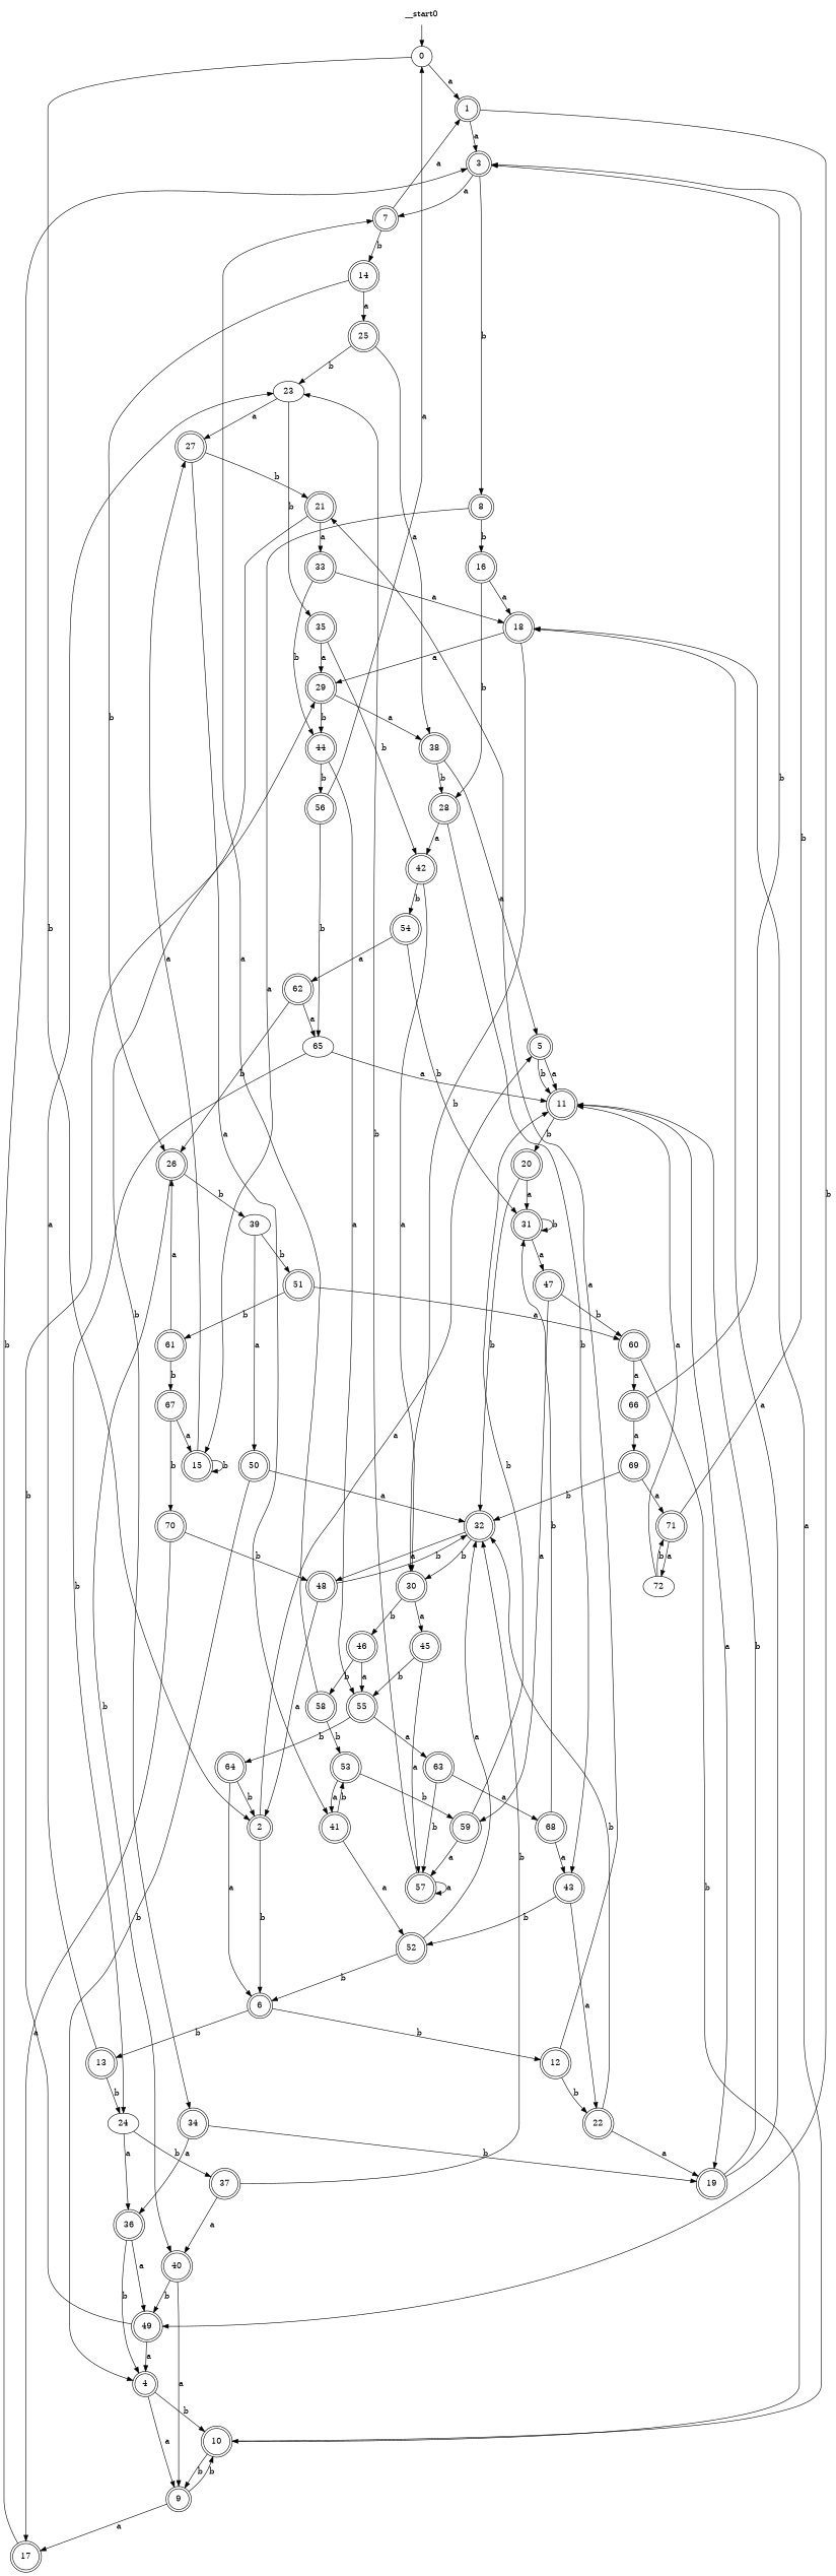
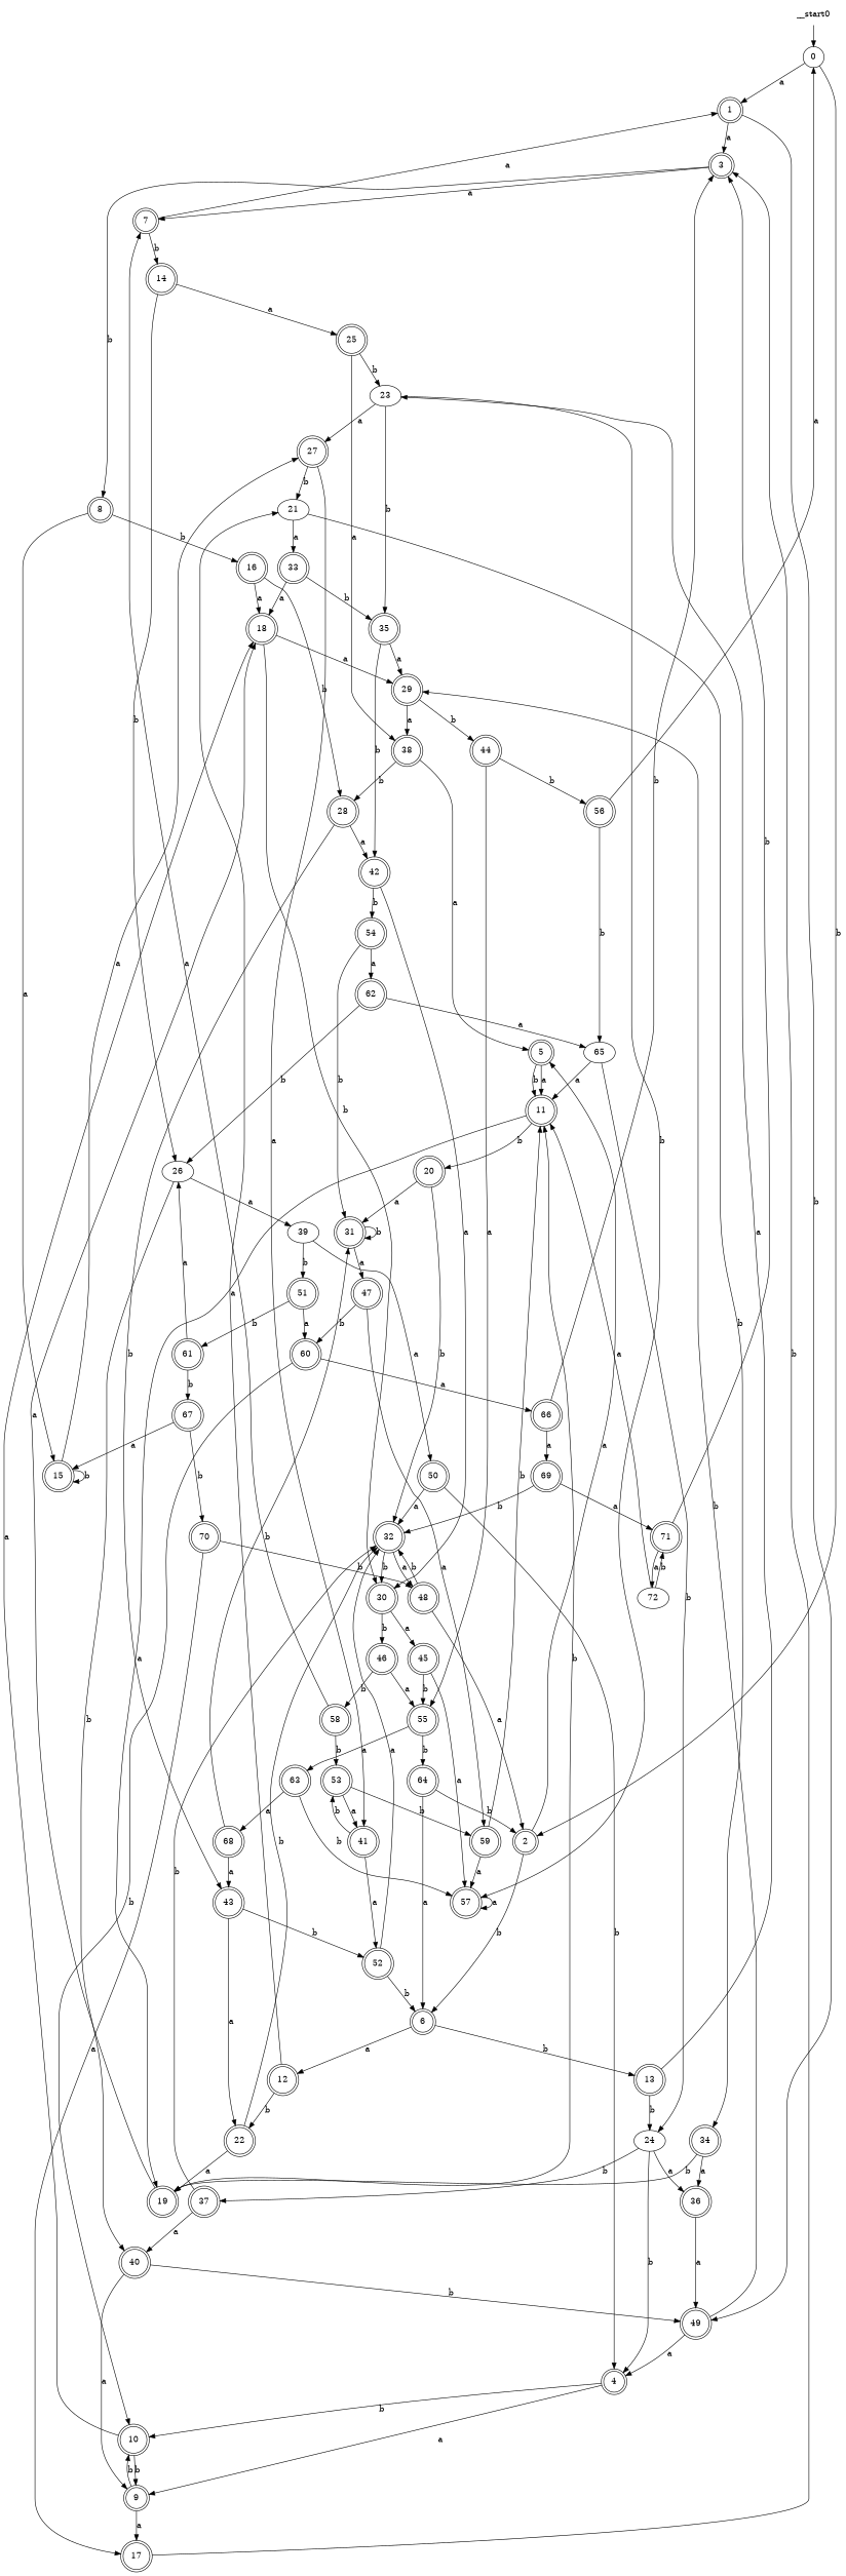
  digraph {
    node [shape=doublecircle]
    __start0 [shape=none]
    0 [shape=circle]
    1
    2
    3
    49
    5
    6
    7
    8
    4
    9
    10
    11
    12
    13
    14
    15
    16
    17
    18
    19
    20
-   21
+   21 [shape=ellipse]
    22
    23 [shape=""]
    24 [shape=""]
    25
-   26
+   26 [shape=ellipse]
    27
    28
    29
    30
    31
    32
    33
    34
    35
    36
    37
    38
    39 [shape=""]
    40
    41
    42
    43
    44
    45
    46
    47
    48
    50
    51
    52
    53
    54
    55
    56
    57
    58
    59
    60
    61
    62
    63
    64
    65 [shape=""]
    66
    67
    68
    69
    70
    71
    72 [shape=""]
    __start0 -> 0
    0 -> 1 [label=a]
    0 -> 2 [label=b]
    1 -> 3 [label=a]
    1 -> 49 [label=b]
    2 -> 5 [label=a]
    2 -> 6 [label=b]
    3 -> 7 [label=a]
    3 -> 8 [label=b]
    49 -> 4 [label=a]
    49 -> 29 [label=b]
    5 -> 11 [label=a]
    5 -> 11 [label=b]
-   6 -> 12 [label=b]
+   6 -> 12 [label=a]
    6 -> 13 [label=b]
    7 -> 1 [label=a]
    7 -> 14 [label=b]
    8 -> 15 [label=a]
    8 -> 16 [label=b]
    4 -> 9 [label=a]
    4 -> 10 [label=b]
    9 -> 10 [label=b]
    9 -> 17 [label=a]
    10 -> 9 [label=b]
    10 -> 18 [label=a]
    11 -> 19 [label=a]
    11 -> 20 [label=b]
    12 -> 21 [label=a]
    12 -> 22 [label=b]
    13 -> 23 [label=a]
    13 -> 24 [label=b]
    14 -> 25 [label=a]
    14 -> 26 [label=b]
    15 -> 15 [label=b]
    15 -> 27 [label=a]
    16 -> 18 [label=a]
    16 -> 28 [label=b]
    17 -> 3 [label=b]
    18 -> 29 [label=a]
    18 -> 30 [label=b]
    19 -> 11 [label=b]
    19 -> 18 [label=a]
    20 -> 31 [label=a]
    20 -> 32 [label=b]
    21 -> 33 [label=a]
    21 -> 34 [label=b]
    22 -> 19 [label=a]
    22 -> 32 [label=b]
    23 -> 27 [label=a]
    23 -> 35 [label=b]
    24 -> 36 [label=a]
    24 -> 37 [label=b]
    25 -> 23 [label=b]
    25 -> 38 [label=a]
-   26 -> 39 [label=b]
+   26 -> 39 [label=a]
    26 -> 40 [label=b]
    27 -> 21 [label=b]
    27 -> 41 [label=a]
    28 -> 42 [label=a]
    28 -> 43 [label=b]
    29 -> 38 [label=a]
    29 -> 44 [label=b]
    30 -> 45 [label=a]
    30 -> 46 [label=b]
    31 -> 31 [label=b]
    31 -> 47 [label=a]
    32 -> 30 [label=b]
    32 -> 48 [label=a]
    33 -> 18 [label=a]
-   33 -> 44 [label=b]
+   33 -> 35 [label=b]
    34 -> 19 [label=b]
    34 -> 36 [label=a]
    35 -> 29 [label=a]
    35 -> 42 [label=b]
    36 -> 49 [label=a]
-   36 -> 4 [label=b]
+   24 -> 4 [label=b]
    37 -> 32 [label=b]
    37 -> 40 [label=a]
    38 -> 5 [label=a]
    38 -> 28 [label=b]
    39 -> 50 [label=a]
    39 -> 51 [label=b]
    40 -> 49 [label=b]
    40 -> 9 [label=a]
    41 -> 52 [label=a]
    41 -> 53 [label=b]
    42 -> 30 [label=a]
    42 -> 54 [label=b]
    43 -> 22 [label=a]
    43 -> 52 [label=b]
    44 -> 55 [label=a]
    44 -> 56 [label=b]
    45 -> 55 [label=b]
    45 -> 57 [label=a]
    46 -> 55 [label=a]
    46 -> 58 [label=b]
    47 -> 59 [label=a]
    47 -> 60 [label=b]
    48 -> 2 [label=a]
    48 -> 32 [label=b]
    50 -> 4 [label=b]
    50 -> 32 [label=a]
    51 -> 60 [label=a]
    51 -> 61 [label=b]
    52 -> 6 [label=b]
    52 -> 32 [label=a]
    53 -> 41 [label=a]
    53 -> 59 [label=b]
    54 -> 31 [label=b]
    54 -> 62 [label=a]
    55 -> 63 [label=a]
    55 -> 64 [label=b]
    56 -> 0 [label=a]
    56 -> 65 [label=b]
-   57 -> 23 [label=b]
+   23 -> 57 [label=b]
    57 -> 57 [label=a]
    58 -> 7 [label=a]
    58 -> 53 [label=b]
    59 -> 11 [label=b]
    59 -> 57 [label=a]
    60 -> 10 [label=b]
    60 -> 66 [label=a]
    61 -> 26 [label=a]
    61 -> 67 [label=b]
    62 -> 26 [label=b]
    62 -> 65 [label=a]
    63 -> 57 [label=b]
    63 -> 68 [label=a]
    64 -> 2 [label=b]
    64 -> 6 [label=a]
    65 -> 11 [label=a]
    65 -> 24 [label=b]
    66 -> 3 [label=b]
    66 -> 69 [label=a]
    67 -> 15 [label=a]
    67 -> 70 [label=b]
    68 -> 31 [label=b]
    68 -> 43 [label=a]
    69 -> 32 [label=b]
    69 -> 71 [label=a]
    70 -> 17 [label=a]
    70 -> 48 [label=b]
    71 -> 3 [label=b]
    71 -> 72 [label=a]
    72 -> 11 [label=a]
    72 -> 71 [label=b]
  }
